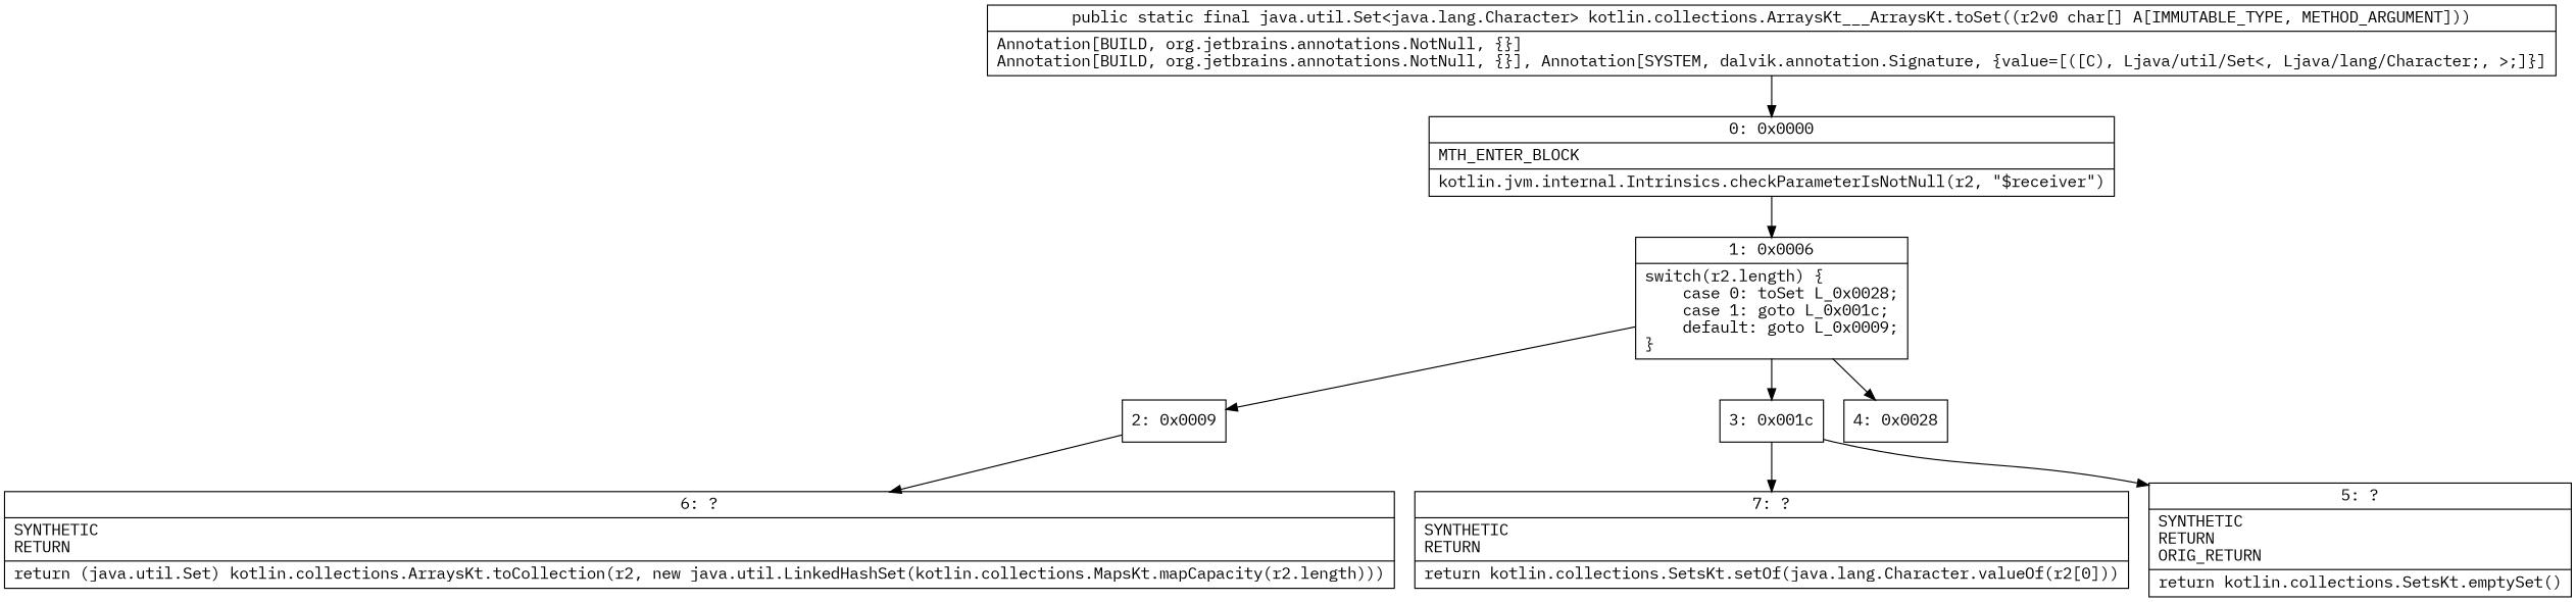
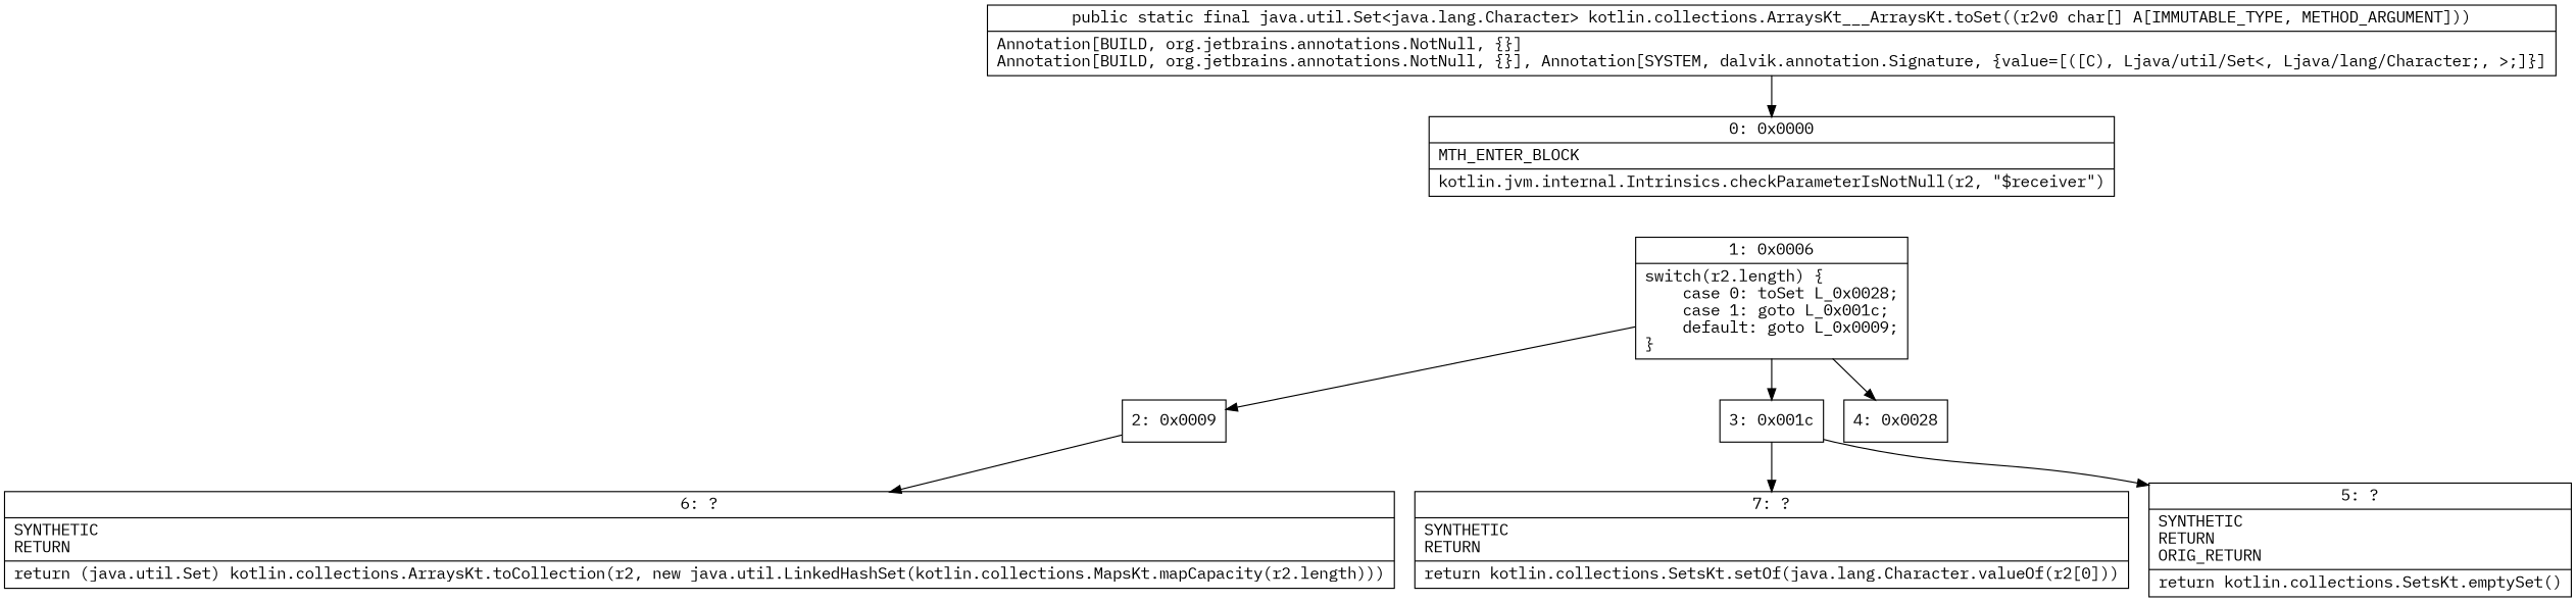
  digraph {
    fontname="IBM Plex Mono"
    node [fontname="IBM Plex Mono" shape=record]
    edge [fontname="IBM Plex Mono"]
    n1 [label="{0\:\ 0x0000|MTH_ENTER_BLOCK\l|kotlin.jvm.internal.Intrinsics.checkParameterIsNotNull(r2, \"$receiver\")\l}"]
    n2 [label="{1\:\ 0x0006|switch(r2.length) \{\l    case 0: toSet L_0x0028;\l    case 1: goto L_0x001c;\l    default: goto L_0x0009;\l\}\l}"]
    n3 [label="{2\:\ 0x0009}"]
    n4 [label="{3\:\ 0x001c}"]
    n5 [label="{4\:\ 0x0028}"]
    n6 [label="{6\:\ ?|SYNTHETIC\lRETURN\l|return (java.util.Set) kotlin.collections.ArraysKt.toCollection(r2, new java.util.LinkedHashSet(kotlin.collections.MapsKt.mapCapacity(r2.length)))\l}"]
    n7 [label="{7\:\ ?|SYNTHETIC\lRETURN\l|return kotlin.collections.SetsKt.setOf(java.lang.Character.valueOf(r2[0]))\l}"]
    n8 [label="{5\:\ ?|SYNTHETIC\lRETURN\lORIG_RETURN\l|return kotlin.collections.SetsKt.emptySet()\l}"]
    n9 [label="{public static final java.util.Set\<java.lang.Character\> kotlin.collections.ArraysKt___ArraysKt.toSet((r2v0 char[] A[IMMUTABLE_TYPE, METHOD_ARGUMENT]))  | Annotation[BUILD, org.jetbrains.annotations.NotNull, \{\}]\lAnnotation[BUILD, org.jetbrains.annotations.NotNull, \{\}], Annotation[SYSTEM, dalvik.annotation.Signature, \{value=[([C), Ljava\/util\/Set\<, Ljava\/lang\/Character;, \>;]\}]\l}"]
-   n1 -> n2
    n2 -> n3
    n2 -> n4
    n2 -> n5
    n3 -> n6
    n4 -> n7
    n4 -> n8
    n9 -> n1
  }
